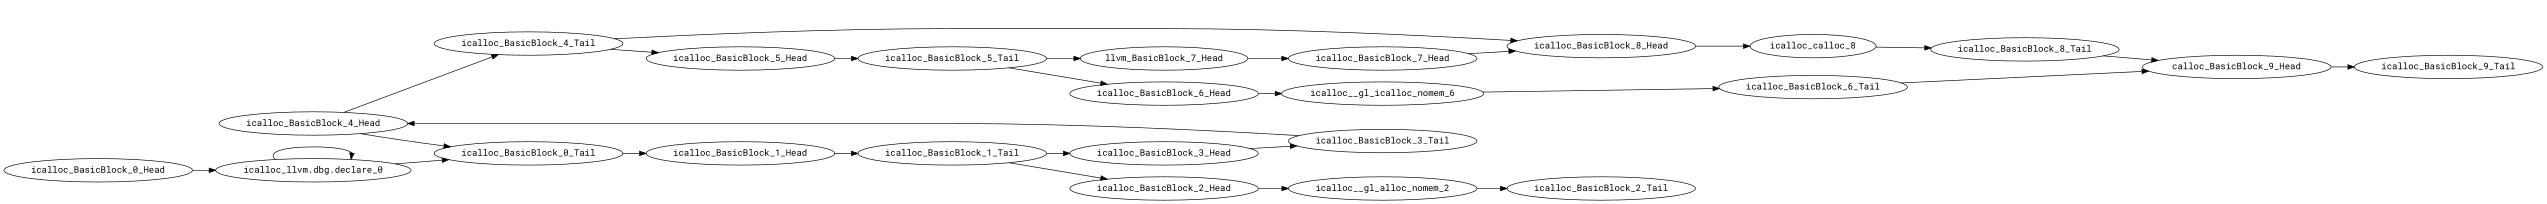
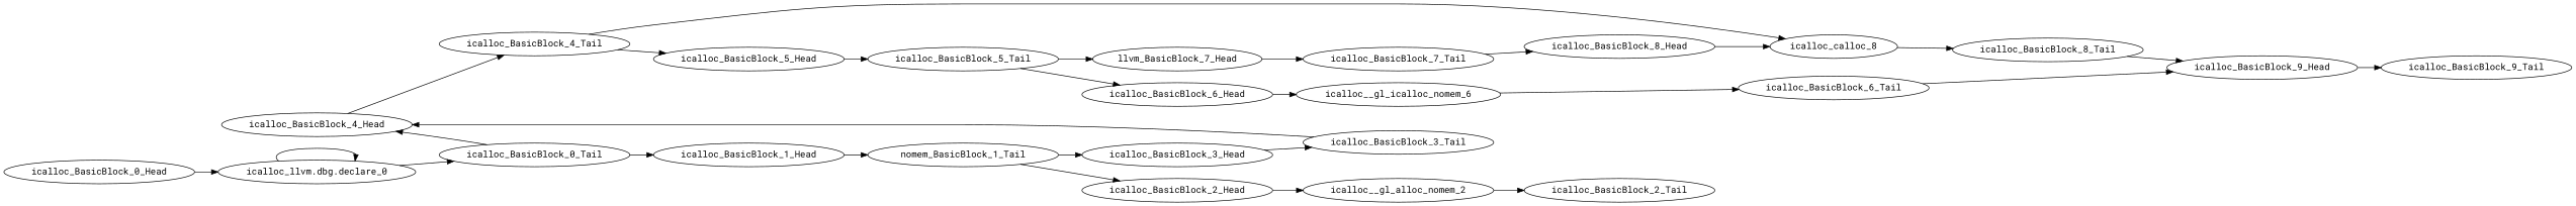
  digraph {
    fontname="Roboto Mono"
    rankdir=LR
    node [fontname="Roboto Mono"]
    edge [fontname="Roboto Mono"]
-   icalloc_BasicBlock_7_Tail [label=icalloc_BasicBlock_7_Head]
+   icalloc_BasicBlock_7_Tail
    icalloc_BasicBlock_8_Head
    icalloc_calloc_8
    icalloc_BasicBlock_8_Tail
    icalloc__gl_alloc_nomem_2
    icalloc_BasicBlock_2_Tail
-   icalloc_BasicBlock_9_Head [label=calloc_BasicBlock_9_Head]
+   icalloc_BasicBlock_9_Head
    icalloc_BasicBlock_9_Tail
    n9 [label=icalloc__gl_icalloc_nomem_6]
    icalloc_BasicBlock_6_Tail
    icalloc_BasicBlock_3_Head
    icalloc_BasicBlock_3_Tail
    icalloc_BasicBlock_4_Head
    icalloc_BasicBlock_4_Tail
    icalloc_BasicBlock_5_Head
    icalloc_BasicBlock_5_Tail
    icalloc_BasicBlock_6_Head
    n18 [label=llvm_BasicBlock_7_Head]
    icalloc_BasicBlock_0_Head
    "icalloc_llvm.dbg.declare_0"
    icalloc_BasicBlock_0_Tail
    icalloc_BasicBlock_1_Head
    icalloc_BasicBlock_2_Head
-   icalloc_BasicBlock_1_Tail
+   icalloc_BasicBlock_1_Tail [label=nomem_BasicBlock_1_Tail]
    icalloc_BasicBlock_7_Tail -> icalloc_BasicBlock_8_Head
    icalloc_BasicBlock_8_Head -> icalloc_calloc_8
    icalloc_calloc_8 -> icalloc_BasicBlock_8_Tail
    icalloc_BasicBlock_8_Tail -> icalloc_BasicBlock_9_Head
    icalloc__gl_alloc_nomem_2 -> icalloc_BasicBlock_2_Tail
    icalloc_BasicBlock_9_Head -> icalloc_BasicBlock_9_Tail
    n9 -> icalloc_BasicBlock_6_Tail
    icalloc_BasicBlock_6_Tail -> icalloc_BasicBlock_9_Head
    icalloc_BasicBlock_3_Head -> icalloc_BasicBlock_3_Tail
    icalloc_BasicBlock_3_Tail -> icalloc_BasicBlock_4_Head
    icalloc_BasicBlock_4_Head -> icalloc_BasicBlock_4_Tail
-   icalloc_BasicBlock_4_Tail -> icalloc_BasicBlock_8_Head
+   icalloc_BasicBlock_4_Tail -> icalloc_calloc_8
    icalloc_BasicBlock_4_Tail -> icalloc_BasicBlock_5_Head
    icalloc_BasicBlock_5_Head -> icalloc_BasicBlock_5_Tail
    icalloc_BasicBlock_5_Tail -> icalloc_BasicBlock_6_Head
    icalloc_BasicBlock_5_Tail -> n18
    icalloc_BasicBlock_6_Head -> n9
    n18 -> icalloc_BasicBlock_7_Tail
    icalloc_BasicBlock_0_Head -> "icalloc_llvm.dbg.declare_0"
    "icalloc_llvm.dbg.declare_0" -> "icalloc_llvm.dbg.declare_0"
    "icalloc_llvm.dbg.declare_0" -> icalloc_BasicBlock_0_Tail
-   icalloc_BasicBlock_4_Head -> icalloc_BasicBlock_0_Tail
+   icalloc_BasicBlock_0_Tail -> icalloc_BasicBlock_4_Head
    icalloc_BasicBlock_0_Tail -> icalloc_BasicBlock_1_Head
    icalloc_BasicBlock_1_Head -> icalloc_BasicBlock_1_Tail
    icalloc_BasicBlock_2_Head -> icalloc__gl_alloc_nomem_2
    icalloc_BasicBlock_1_Tail -> icalloc_BasicBlock_3_Head
    icalloc_BasicBlock_1_Tail -> icalloc_BasicBlock_2_Head
  }
